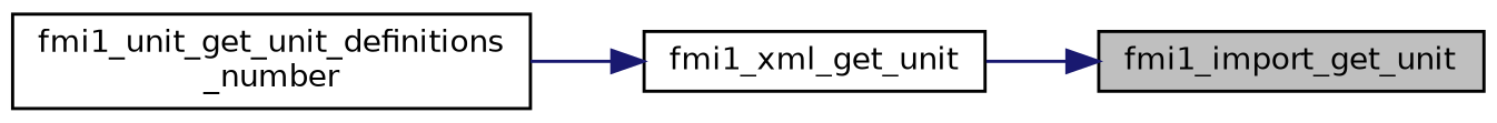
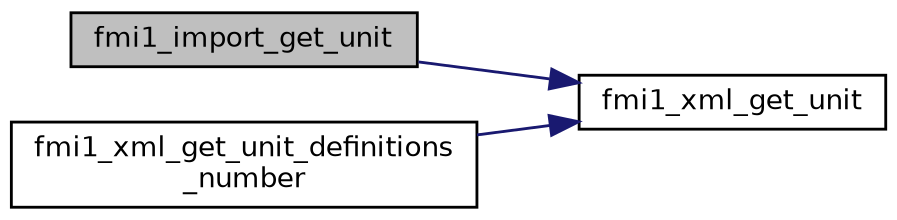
  digraph {
    rankdir=LR
    node [color=black fillcolor=white fontname=Helvetica fontsize=10 shape=record style=filled]
    edge [color=midnightblue fontname=Helvetica fontsize=10 labelfontname=Helvetica labelfontsize=10 style=solid]
    n1 [fillcolor=grey75 fontcolor=black height=0.2 label=fmi1_import_get_unit width=0.4]
    n2 [height=0.2 label=fmi1_xml_get_unit width=0.4]
-   n3 [height=0.2 label="fmi1_unit_get_unit_definitions\l_number" width=0.4]
-   n2 -> n1
+   n3 [height=0.2 label="fmi1_xml_get_unit_definitions\l_number" width=0.4]
+   n1 -> n2
    n3 -> n2
  }
